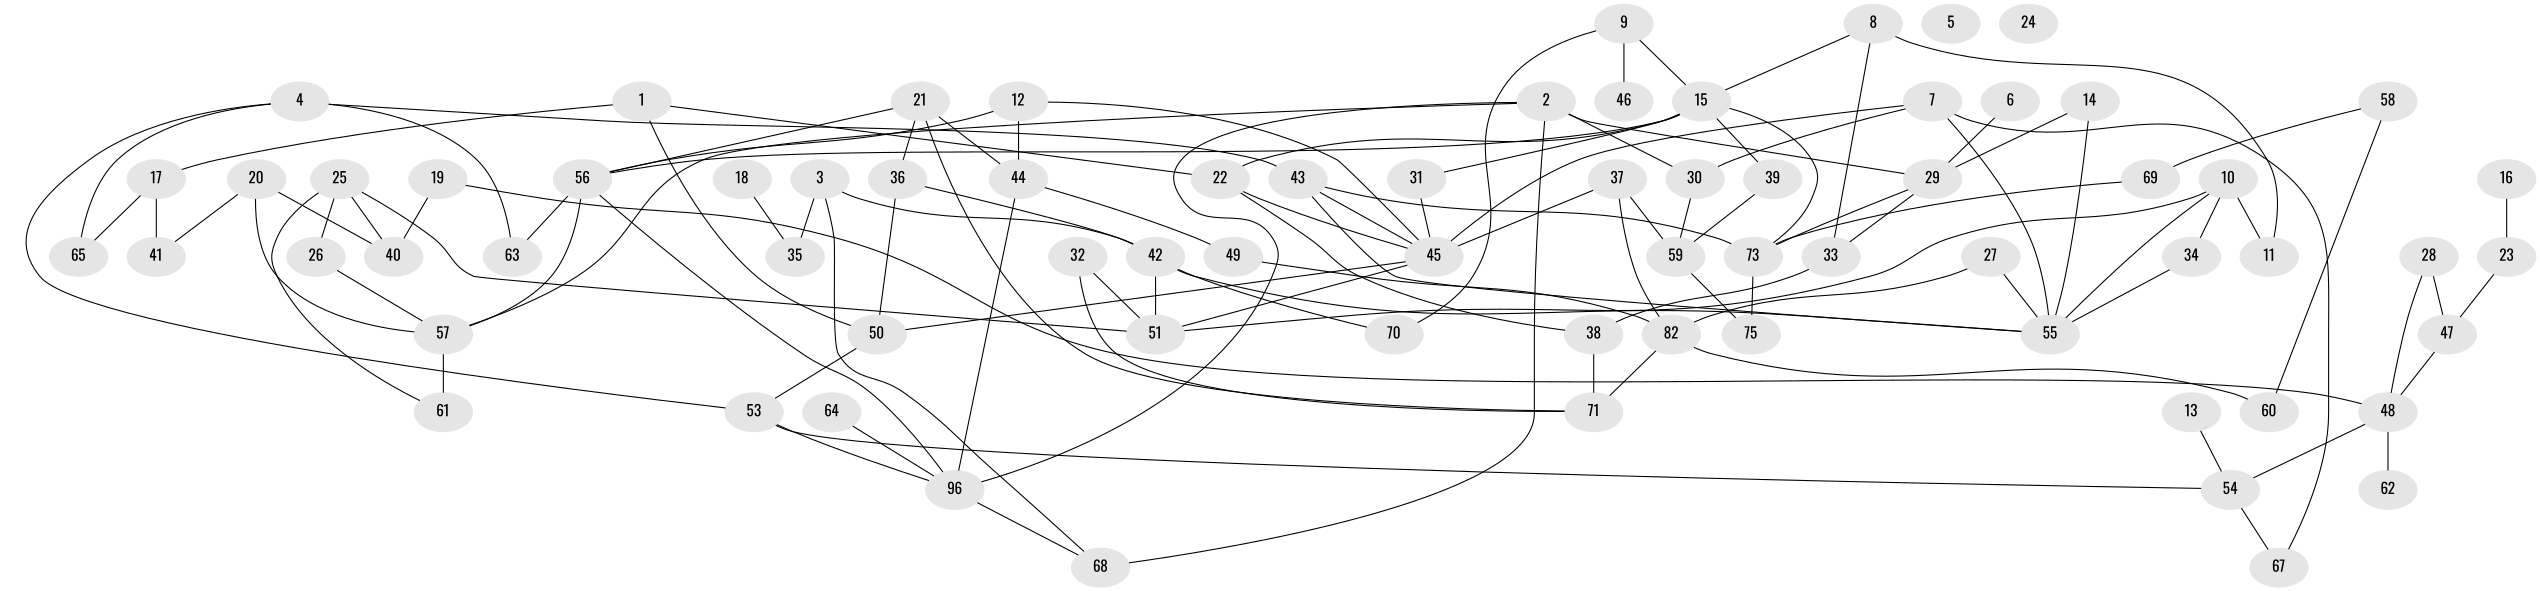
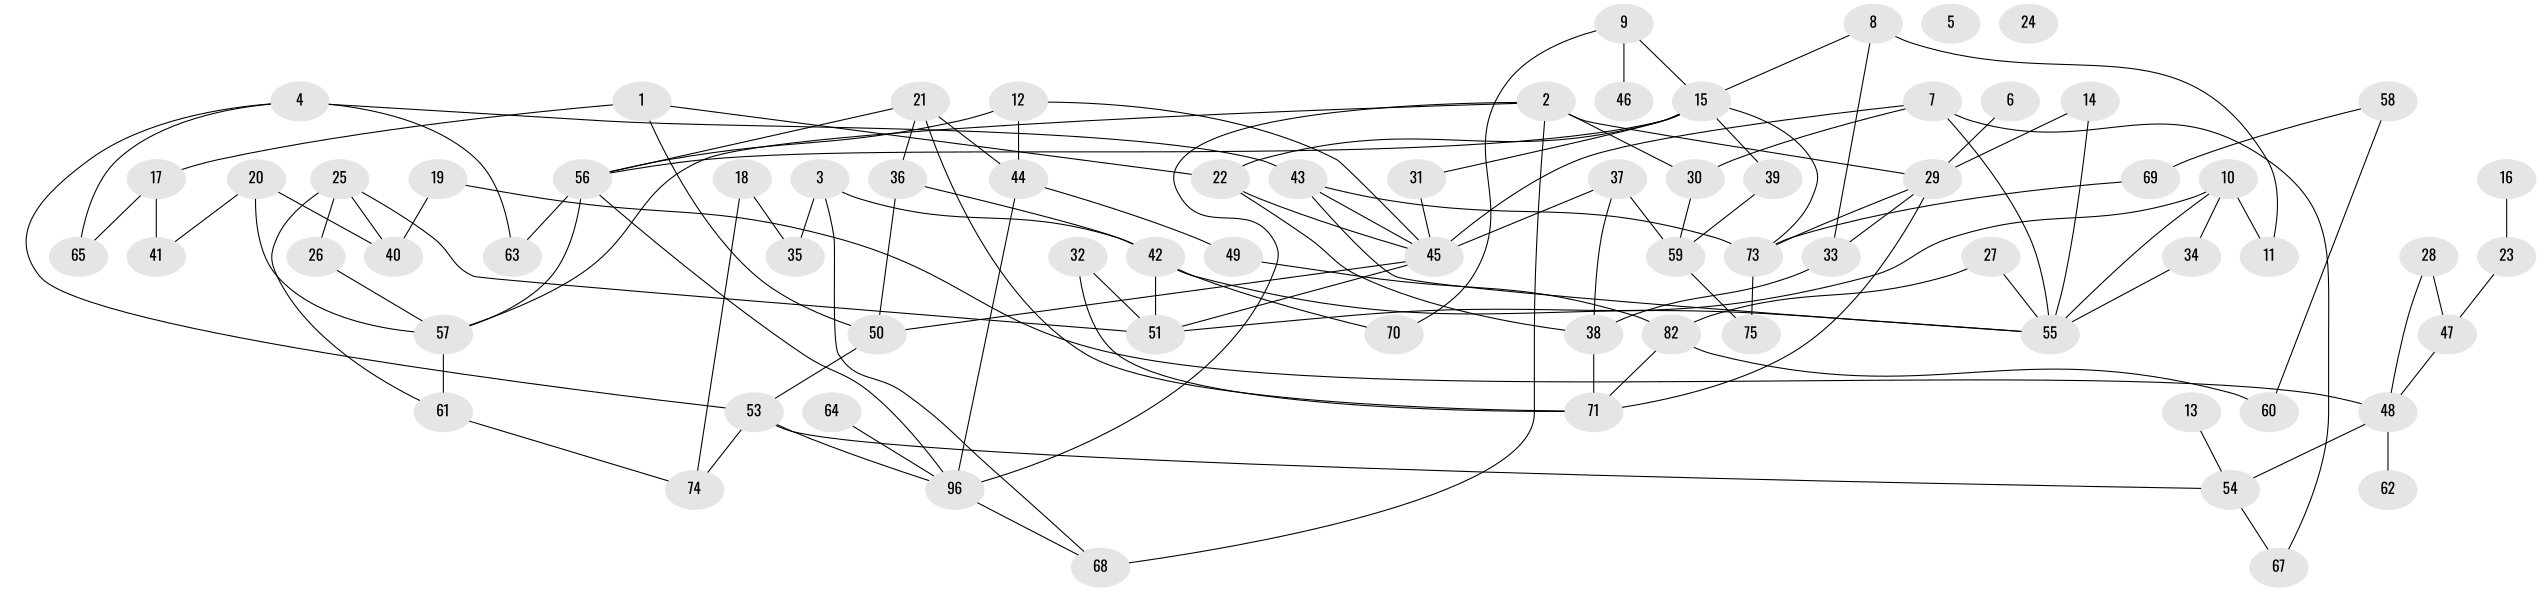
  graph {
    fontname=Oswald
    node [color=gray90 fontname=Oswald style=filled]
    edge [fontname=Oswald]
    1
    17
    22
    50
    65
    41
    45
    38
    53
    2
    29
    30
    57
    n14 [label=96]
    68
    33
    73
    71
    59
    61
    3
    35
    42
    55
    70
    51
    4
    43
    63
    54
+   74
    5
    6
    7
    67
    8
    11
    15
    56
    31
    39
    9
    46
    10
    34
    12
    44
    49
    75
    13
    14
    16
    23
    47
    18
    19
    40
    48
    62
    20
    21
    36
    24
    25
    26
    27
    n67 [label=82]
    60
    28
    32
    37
    58
    69
    64
    1 -- 17
    1 -- 22
    1 -- 50
    17 -- 65
    17 -- 41
    22 -- 45
    22 -- 38
    50 -- 53
    45 -- 50
    45 -- 51
    38 -- 71
    53 -- n14
    53 -- 54
+   53 -- 74
    2 -- 29
    2 -- 30
    2 -- 57
    2 -- n14
    2 -- 68
    29 -- 33
    29 -- 73
+   29 -- 71
    30 -- 59
    57 -- 61
    n14 -- 68
    33 -- 38
    73 -- 75
    59 -- 75
+   61 -- 74
    3 -- 68
    3 -- 35
    3 -- 42
    42 -- 55
    42 -- 70
    42 -- 51
    4 -- 65
    4 -- 53
    4 -- 43
    4 -- 63
    43 -- 45
    43 -- 73
    43 -- 55
    54 -- 67
    6 -- 29
    7 -- 45
    7 -- 30
    7 -- 55
    7 -- 67
    8 -- 33
    8 -- 11
    8 -- 15
    15 -- 22
    15 -- 73
    15 -- 56
    15 -- 31
    15 -- 39
    56 -- 57
    56 -- n14
    56 -- 63
    31 -- 45
    39 -- 59
    9 -- 70
    9 -- 15
    9 -- 46
    10 -- 55
    10 -- 51
    10 -- 11
    10 -- 34
    34 -- 55
    12 -- 45
    12 -- 56
    12 -- 44
    44 -- n14
    44 -- 49
    49 -- n67
    13 -- 54
    14 -- 29
    14 -- 55
    16 -- 23
    23 -- 47
    47 -- 48
    18 -- 35
+   18 -- 74
    19 -- 40
    19 -- 48
    48 -- 54
    48 -- 62
    20 -- 41
    20 -- 57
    20 -- 40
    21 -- 71
    21 -- 56
    21 -- 44
    21 -- 36
    36 -- 50
    36 -- 42
    25 -- 61
    25 -- 51
    25 -- 40
    25 -- 26
    26 -- 57
    27 -- 55
    27 -- n67
    n67 -- 71
    n67 -- 60
    28 -- 47
    28 -- 48
    32 -- 71
    32 -- 51
    37 -- 45
-   37 -- n67
+   37 -- 38
    37 -- 59
    58 -- 60
    58 -- 69
    69 -- 73
    64 -- n14
  }
